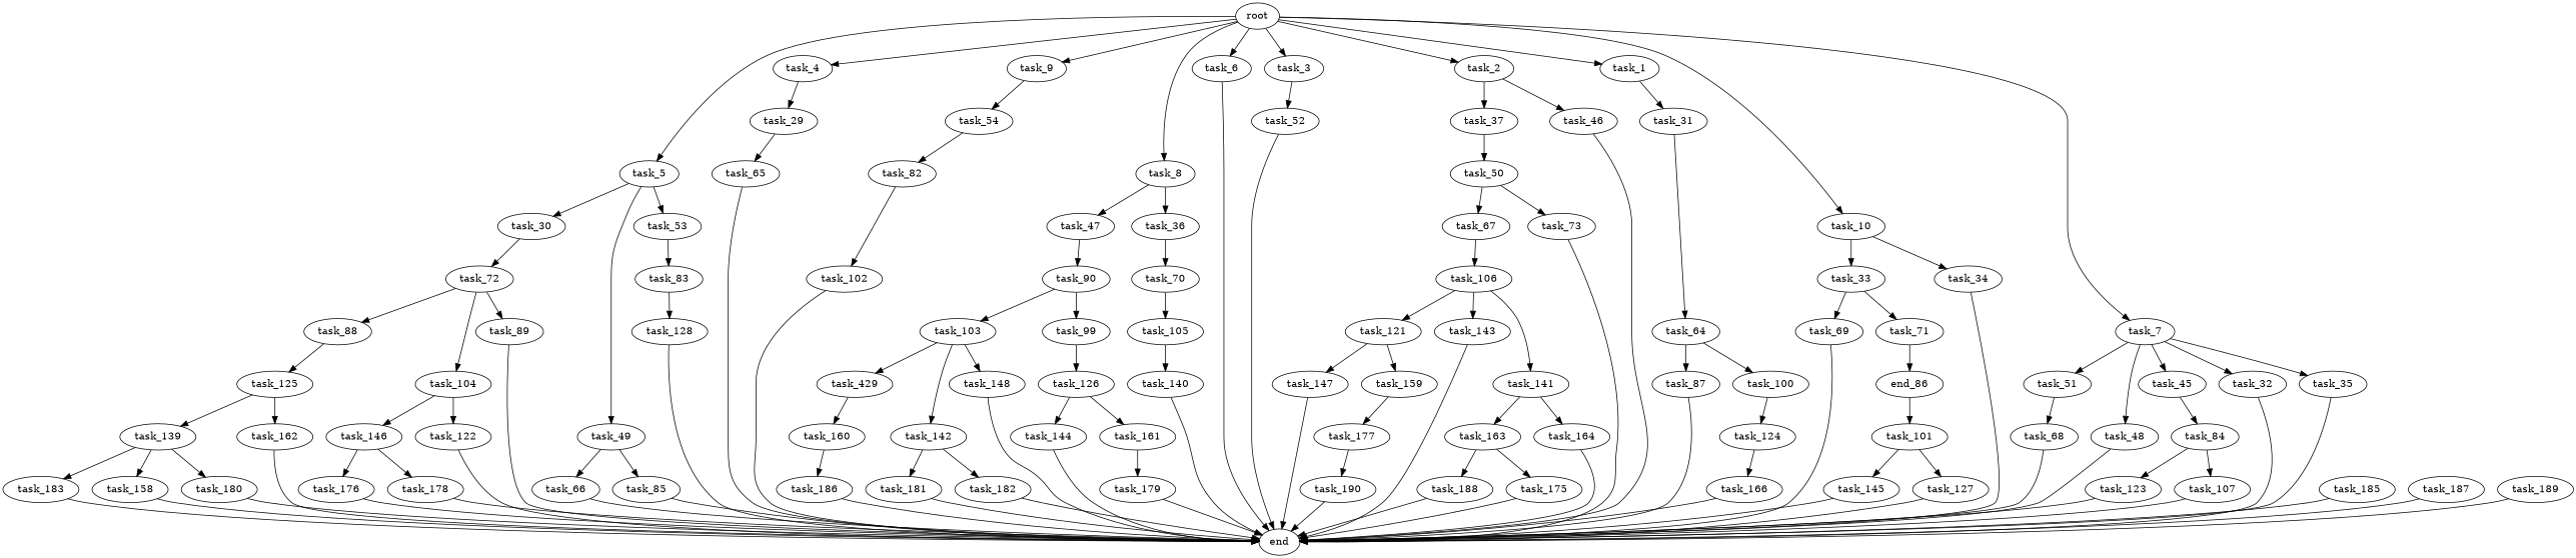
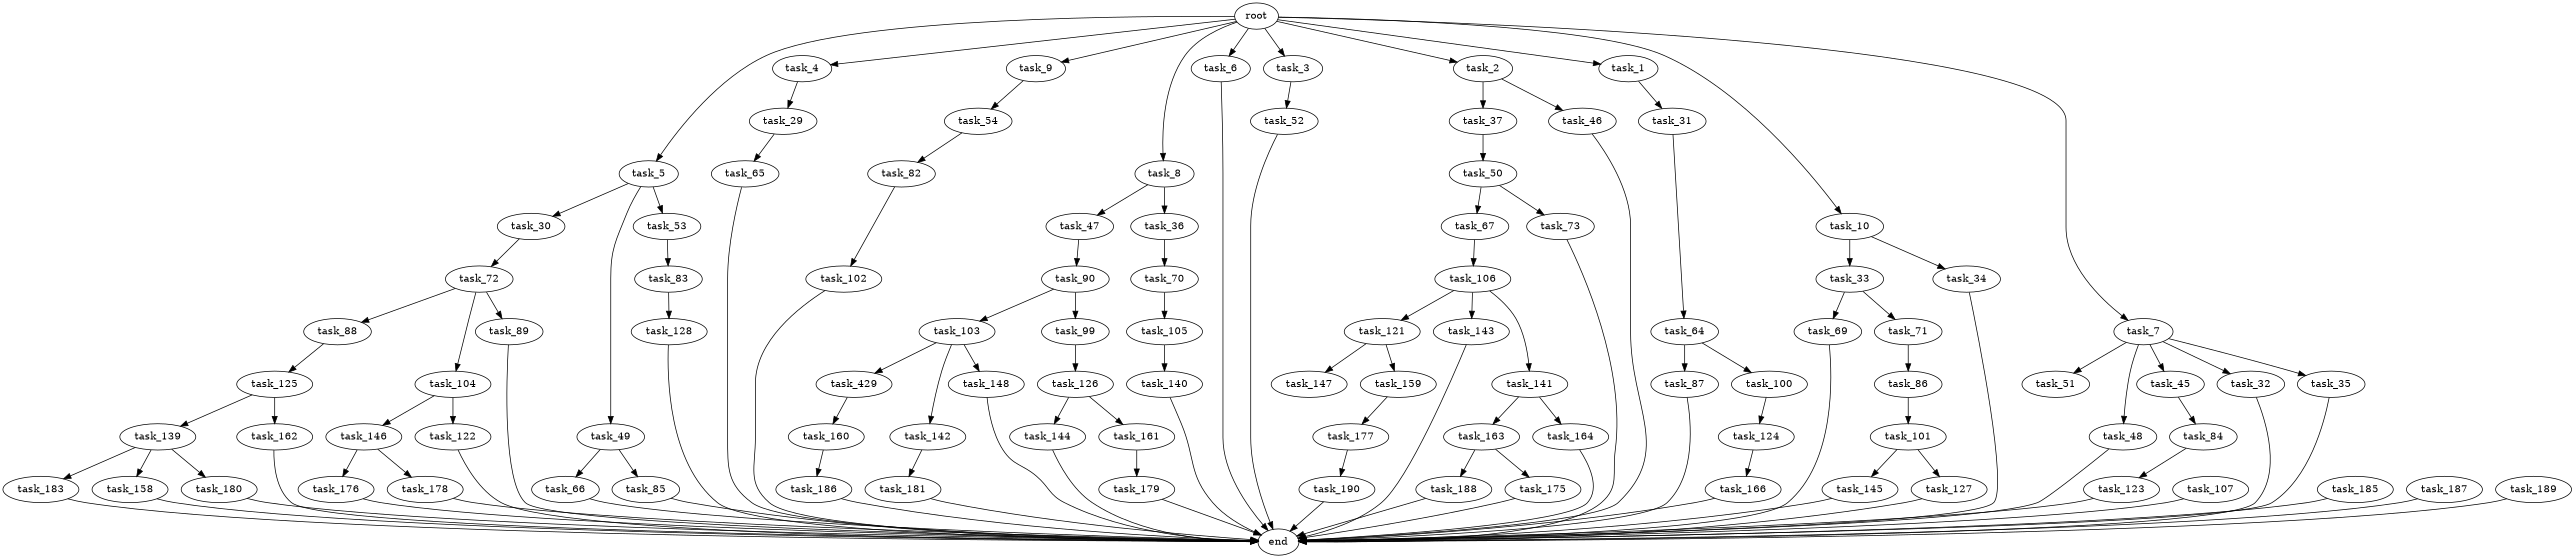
  digraph {
    n1 [label=task_429]
    task_160
    task_186
-   task_68
    end
    task_50
    task_67
    task_73
    task_106
    task_181
-   task_182
    task_185
    task_187
    task_66
    task_5
    task_30
    task_49
    task_53
    task_72
    task_85
    task_83
    task_4
    task_29
    task_65
    task_121
    task_147
    task_159
    task_177
    task_125
    task_139
    task_162
    task_183
    task_158
    task_180
    task_90
    task_103
    task_99
    task_142
    task_148
    task_126
    task_190
    task_143
    task_64
    task_87
    task_100
    task_124
    task_141
    task_163
    task_164
    task_188
    task_175
    task_31
    task_51
    task_102
    task_82
    task_9
    task_54
    task_33
    task_69
    task_71
-   task_86 [label=end_86]
+   task_86
    task_88
    task_8
    task_47
    task_36
    task_70
    task_101
    task_145
    task_127
    task_179
    task_166
    task_128
    task_105
    task_140
    task_52
    task_104
    task_146
    task_122
    task_176
    task_178
    task_123
    task_6
    task_3
    task_37
    task_34
    task_144
    task_161
    task_84
    task_107
    task_189
    task_89
    task_48
    task_45
    task_46
    task_32
    task_2
    task_1
    task_35
    task_10
    task_7
    root
    n1 -> task_160
    task_160 -> task_186
    task_186 -> end
-   task_68 -> end
    task_50 -> task_67
    task_50 -> task_73
    task_67 -> task_106
    task_73 -> end
    task_106 -> task_121
    task_106 -> task_143
    task_106 -> task_141
    task_181 -> end
-   task_182 -> end
    task_185 -> end
    task_187 -> end
    task_66 -> end
    task_5 -> task_30
    task_5 -> task_49
    task_5 -> task_53
    task_30 -> task_72
    task_49 -> task_66
    task_49 -> task_85
    task_53 -> task_83
    task_72 -> task_88
    task_72 -> task_104
    task_72 -> task_89
    task_85 -> end
    task_83 -> task_128
    task_4 -> task_29
    task_29 -> task_65
    task_65 -> end
    task_121 -> task_147
    task_121 -> task_159
-   task_147 -> end
    task_159 -> task_177
    task_177 -> task_190
    task_125 -> task_139
    task_125 -> task_162
    task_139 -> task_183
    task_139 -> task_158
    task_139 -> task_180
    task_162 -> end
    task_183 -> end
    task_158 -> end
    task_180 -> end
    task_90 -> task_103
    task_90 -> task_99
    task_103 -> n1
    task_103 -> task_142
    task_103 -> task_148
    task_99 -> task_126
    task_142 -> task_181
-   task_142 -> task_182
    task_148 -> end
    task_126 -> task_144
    task_126 -> task_161
    task_190 -> end
    task_143 -> end
    task_64 -> task_87
    task_64 -> task_100
    task_87 -> end
    task_100 -> task_124
    task_124 -> task_166
    task_141 -> task_163
    task_141 -> task_164
    task_163 -> task_188
    task_163 -> task_175
    task_164 -> end
    task_188 -> end
    task_175 -> end
    task_31 -> task_64
-   task_51 -> task_68
    task_102 -> end
    task_82 -> task_102
    task_9 -> task_54
    task_54 -> task_82
    task_33 -> task_69
    task_33 -> task_71
    task_69 -> end
    task_71 -> task_86
    task_86 -> task_101
    task_88 -> task_125
    task_8 -> task_47
    task_8 -> task_36
    task_47 -> task_90
    task_36 -> task_70
    task_70 -> task_105
    task_101 -> task_145
    task_101 -> task_127
    task_145 -> end
    task_127 -> end
    task_179 -> end
    task_166 -> end
    task_128 -> end
    task_105 -> task_140
    task_140 -> end
    task_52 -> end
    task_104 -> task_146
    task_104 -> task_122
    task_146 -> task_176
    task_146 -> task_178
    task_122 -> end
    task_176 -> end
    task_178 -> end
    task_123 -> end
    task_6 -> end
    task_3 -> task_52
    task_37 -> task_50
    task_34 -> end
    task_144 -> end
    task_161 -> task_179
    task_84 -> task_123
-   task_84 -> task_107
    task_107 -> end
    task_189 -> end
    task_89 -> end
    task_48 -> end
    task_45 -> task_84
    task_46 -> end
    task_32 -> end
    task_2 -> task_37
    task_2 -> task_46
    task_1 -> task_31
    task_35 -> end
    task_10 -> task_33
    task_10 -> task_34
    task_7 -> task_51
    task_7 -> task_48
    task_7 -> task_45
    task_7 -> task_32
    task_7 -> task_35
    root -> task_5
    root -> task_4
    root -> task_9
    root -> task_8
    root -> task_6
    root -> task_3
    root -> task_2
    root -> task_1
    root -> task_10
    root -> task_7
  }
